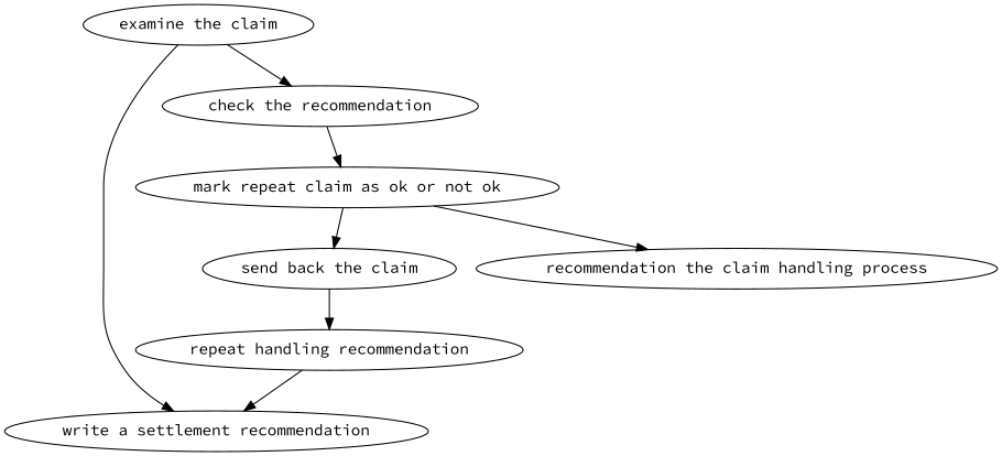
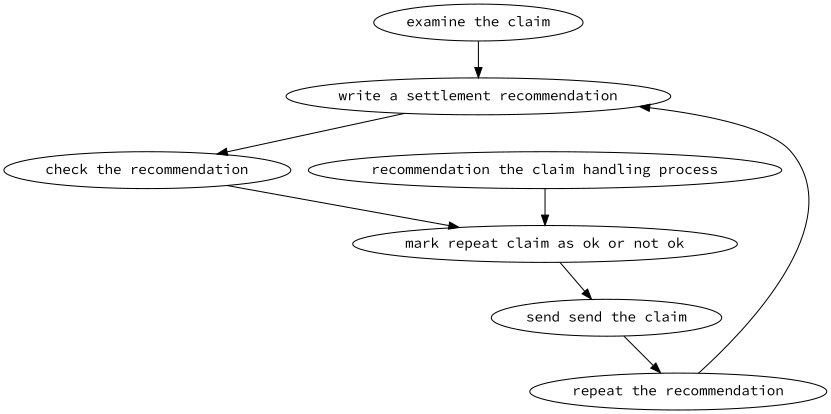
  strict digraph {
    fontname="Source Code Pro"
    node [fontname="Source Code Pro"]
    edge [attrs="{'type': 'flow', 'label': 'flow'}" fontname="Source Code Pro"]
    "examine the claim" [attrs="{'type': 'Activity', 'label': 'examine the claim'}"]
    "write a settlement recommendation" [attrs="{'type': 'Activity', 'label': 'write a settlement recommendation'}"]
    "check the recommendation" [attrs="{'type': 'Activity', 'label': 'check the recommendation'}"]
    n4 [attrs="{'type': 'Activity', 'label': 'mark the claim as ok or not ok'}" label="mark repeat claim as ok or not ok"]
-   "send back the claim" [attrs="{'type': 'Activity', 'label': 'send back the claim'}"]
+   "send back the claim" [attrs="{'type': 'Activity', 'label': 'send back the claim'}" label="send send the claim"]
    n6 [attrs="{'type': 'Activity', 'label': 'proceed the claim handling process'}" label="recommendation the claim handling process"]
-   "repeat the recommendation" [attrs="{'type': 'Activity', 'label': 'repeat the recommendation'}" label="repeat handling recommendation"]
+   "repeat the recommendation" [attrs="{'type': 'Activity', 'label': 'repeat the recommendation'}"]
    "examine the claim" -> "write a settlement recommendation"
-   "examine the claim" -> "check the recommendation"
+   "write a settlement recommendation" -> "check the recommendation"
    "check the recommendation" -> n4
    n4 -> "send back the claim"
-   n4 -> n6
+   n6 -> n4
    "send back the claim" -> "repeat the recommendation"
    "repeat the recommendation" -> "write a settlement recommendation"
  }
